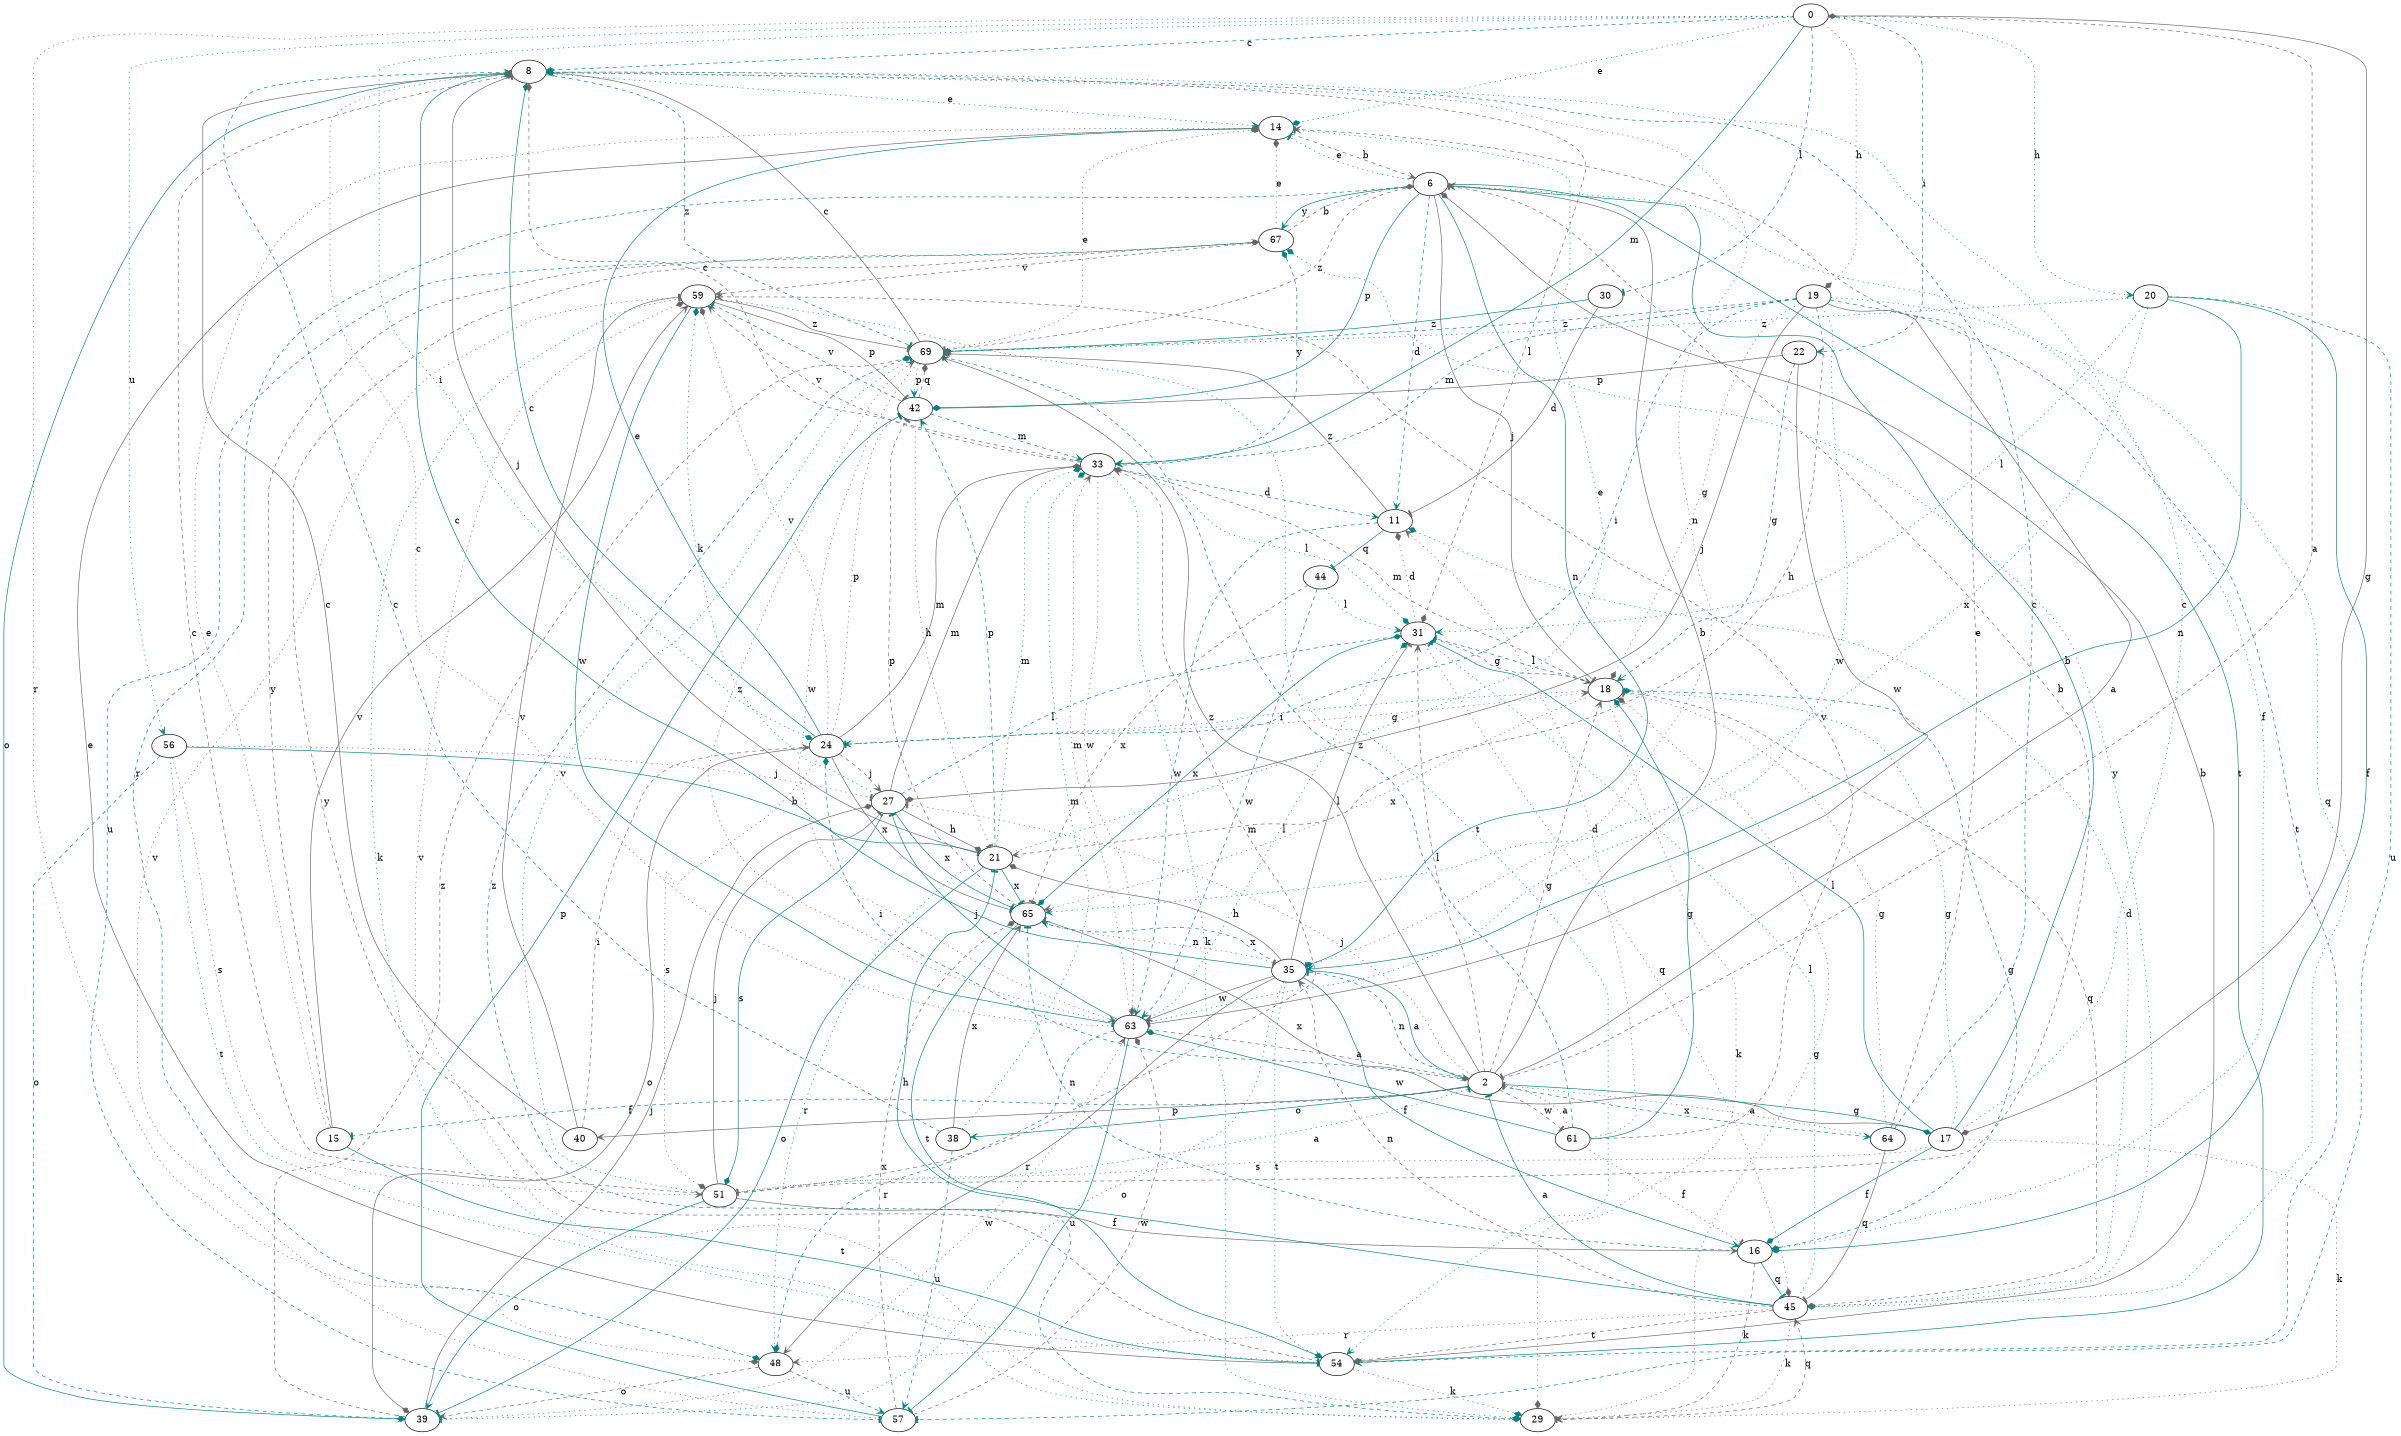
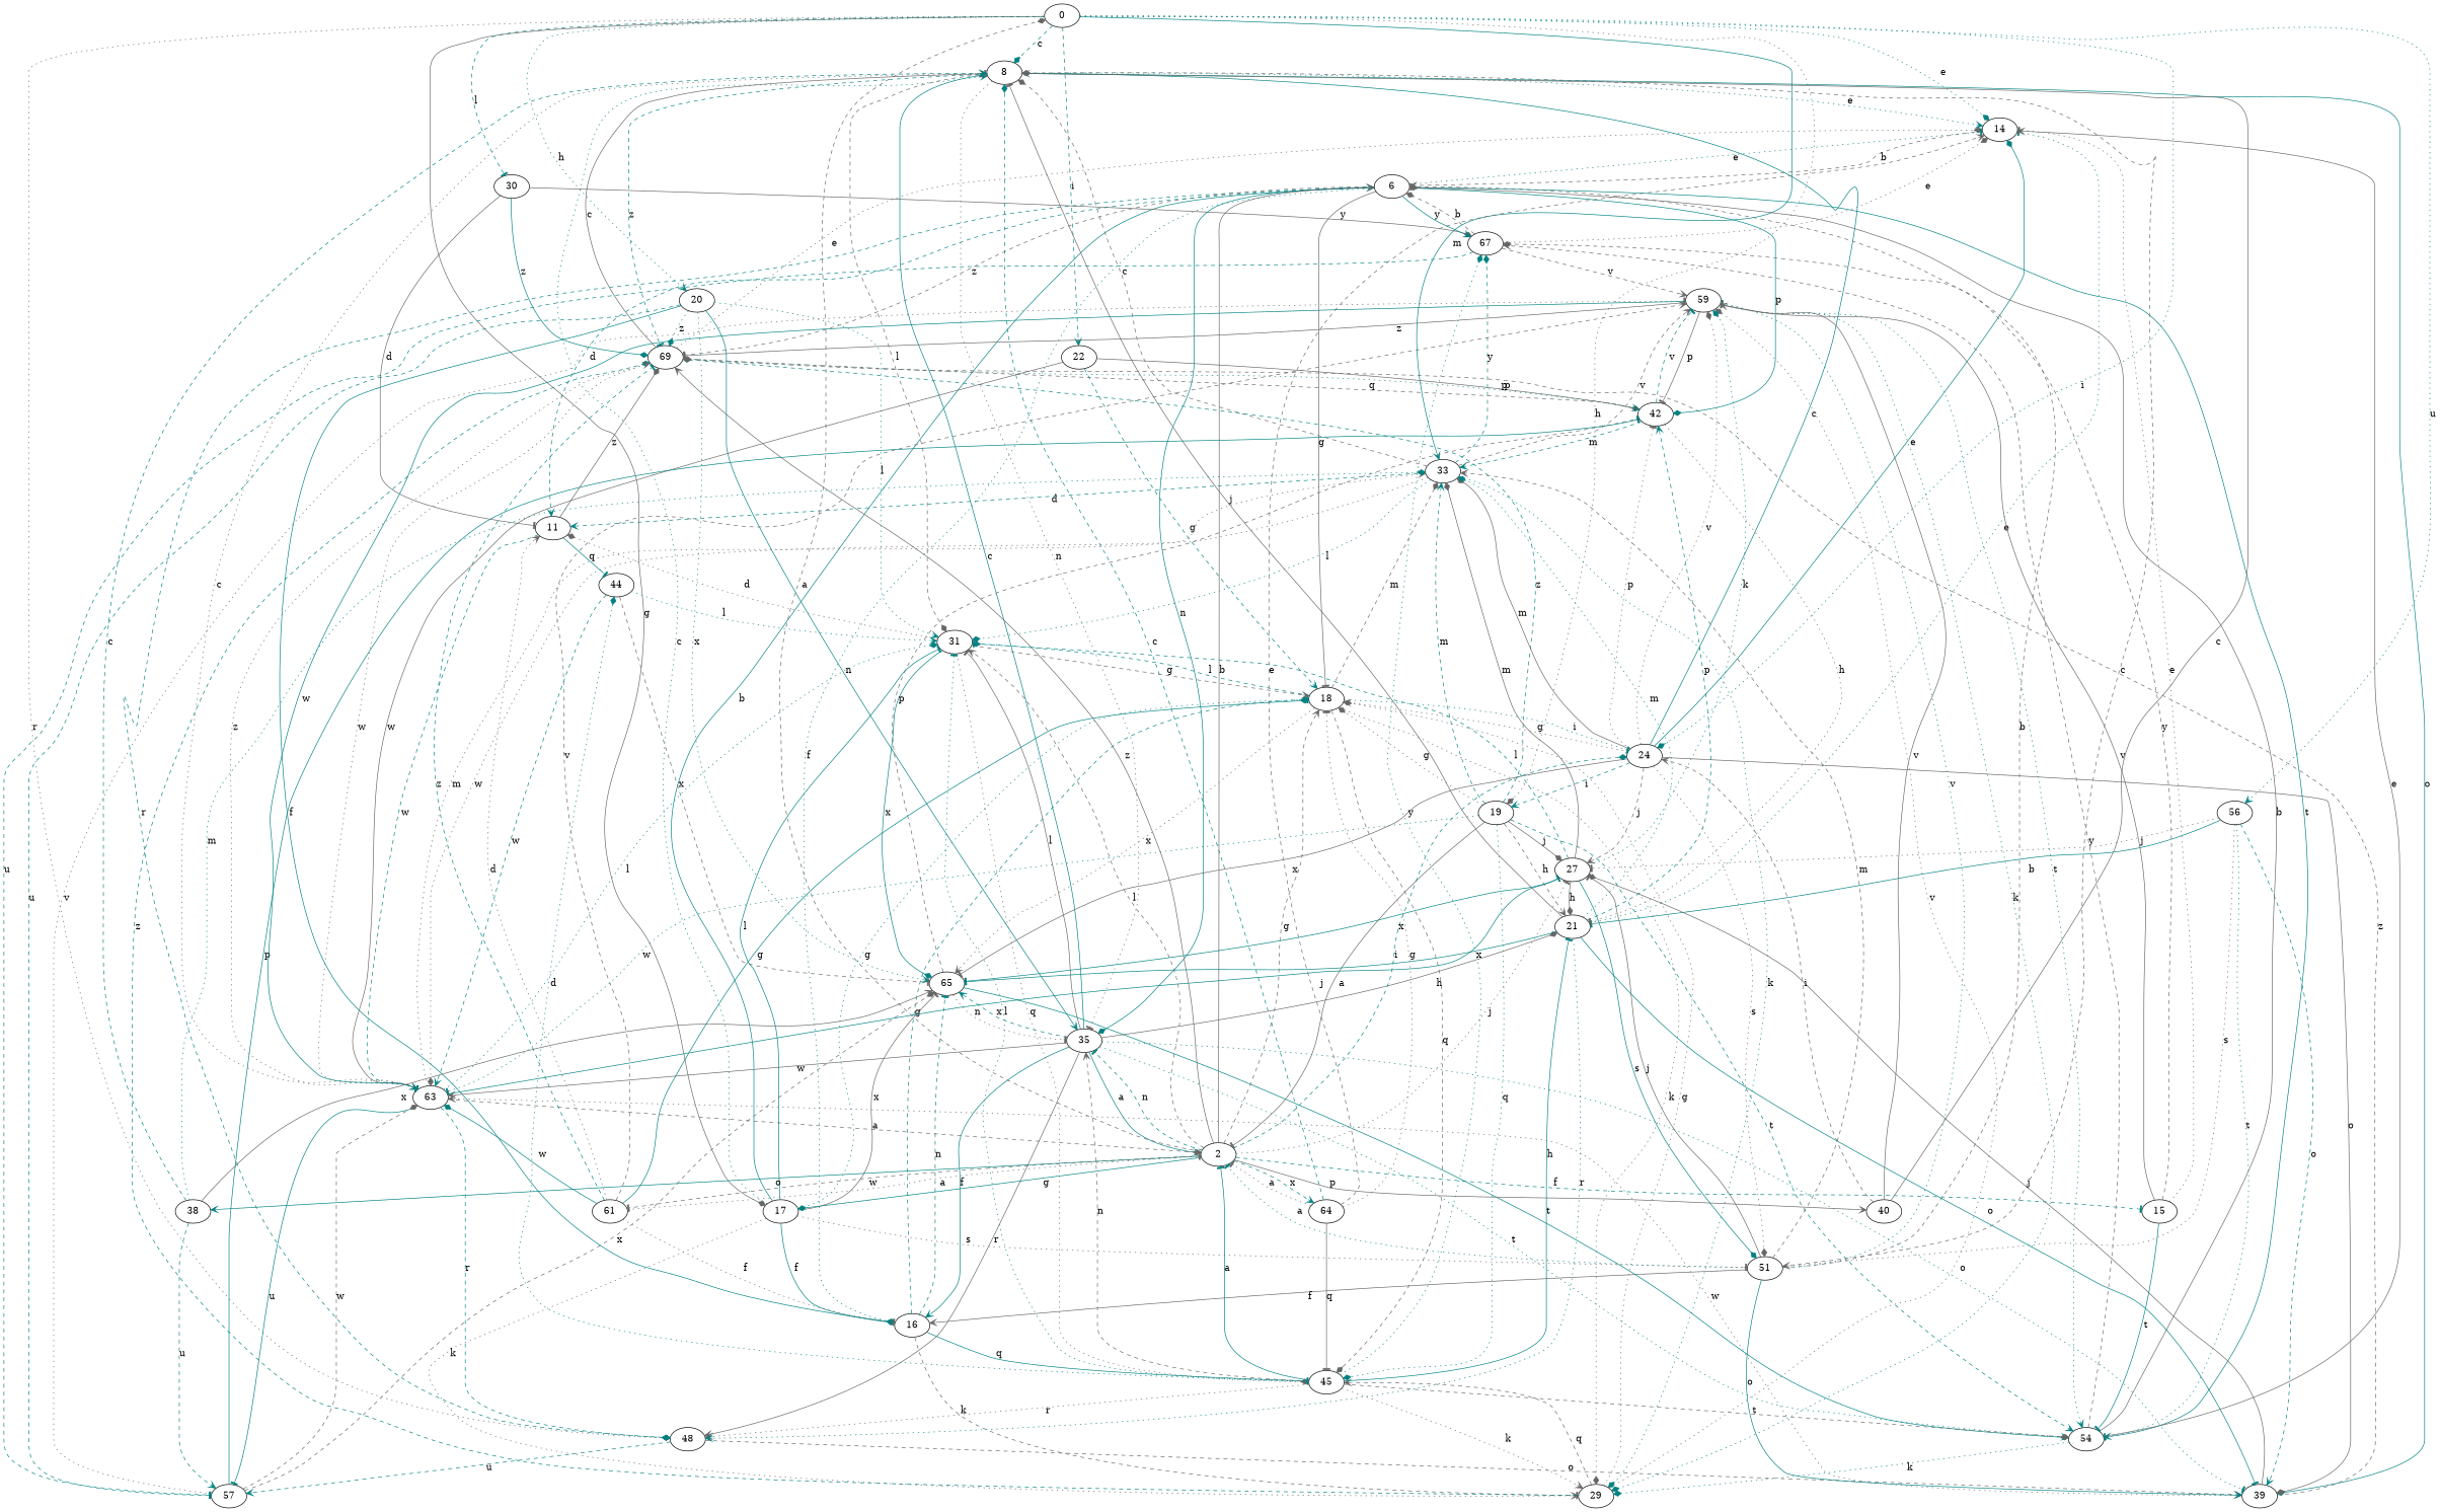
  strict digraph {
    edge [arrowhead=diamond color=teal style=dotted]
    0
    8
    14
    17
    19
    20
    22
    24
    30
    33
    48
    56
    31
    35
    69
    39
    6
    18
    16
    29
    51
    65
    2
    27
    54
    63
    45
    21
    57
    42
    59
    11
    67
    15
    38
    40
    61
    64
    44
    0 -> 8 [label=c style=dashed]
    0 -> 14 [label=e]
    0 -> 17 [color=gray40 label=g style=solid]
    0 -> 19 [color=gray40 label=h]
    0 -> 20 [arrowhead=vee label=h]
    0 -> 22 [arrowhead=vee label=i style=dashed]
    0 -> 24 [label=i]
    0 -> 30 [arrowhead=tee label=l style=dashed]
    0 -> 33 [arrowhead=vee label=m style=solid]
    0 -> 48 [color=gray40 label=r]
    0 -> 56 [arrowhead=vee label=u]
    8 -> 14 [arrowhead=vee label=e]
    8 -> 31 [color=gray40 label=l style=dashed]
    8 -> 35 [arrowhead=tee color=gray40 label=n]
    8 -> 69 [arrowhead=tee label=z style=dashed]
    8 -> 39 [label=o style=solid]
    14 -> 6 [arrowhead=vee color=gray40 label=b style=dashed]
    17 -> 8 [arrowhead=vee label=c]
    17 -> 31 [arrowhead=tee label=l style=solid]
    17 -> 6 [arrowhead=vee label=b style=solid]
    17 -> 18 [arrowhead=tee label=g]
    17 -> 16 [label=f style=solid]
    17 -> 29 [arrowhead=vee color=gray40 label=k]
    17 -> 51 [arrowhead=tee color=gray40 label=s]
    17 -> 65 [arrowhead=tee color=gray40 label=x style=solid]
-   19 -> 24 [arrowhead=vee label=i style=dashed]
+   24 -> 19 [arrowhead=vee label=i style=dashed]
    19 -> 33 [arrowhead=vee label=m style=dashed]
    19 -> 69 [label=z style=dashed]
    19 -> 18 [color=gray40 label=g]
    19 -> 2 [arrowhead=tee color=gray40 label=a style=solid]
    19 -> 27 [color=gray40 label=j style=solid]
    19 -> 54 [arrowhead=vee label=t style=dashed]
    19 -> 63 [arrowhead=tee label=w]
    19 -> 45 [label=q]
    19 -> 21 [arrowhead=vee color=gray40 label=h style=dashed]
    20 -> 31 [arrowhead=vee label=l]
    20 -> 35 [arrowhead=vee label=n style=solid]
    20 -> 69 [label=z]
    20 -> 16 [label=f style=solid]
    20 -> 65 [arrowhead=vee label=x]
    20 -> 57 [arrowhead=tee label=u style=dashed]
    22 -> 18 [arrowhead=vee label=g style=dashed]
    22 -> 63 [arrowhead=tee color=gray40 label=w style=solid]
    22 -> 42 [color=gray40 label=p style=solid]
    24 -> 8 [label=c style=solid]
    24 -> 14 [label=e style=solid]
    24 -> 33 [color=gray40 label=m style=solid]
    24 -> 39 [color=gray40 label=o style=solid]
    24 -> 18 [arrowhead=vee color=gray40 label=g]
    24 -> 51 [color=gray40 label=s]
    24 -> 65 [arrowhead=tee color=gray40 label=x style=solid]
    24 -> 27 [arrowhead=vee color=gray40 label=j style=dashed]
    24 -> 42 [arrowhead=tee color=gray40 label=p]
    24 -> 59 [color=gray40 label=v]
    30 -> 69 [label=z style=solid]
    30 -> 11 [arrowhead=tee color=gray40 label=d style=solid]
+   30 -> 67 [color=gray40 label=y style=solid]
    33 -> 8 [color=gray40 label=c style=dashed]
    33 -> 31 [label=l]
    33 -> 29 [label=k]
    33 -> 63 [color=gray40 label=w]
    33 -> 59 [arrowhead=vee color=gray40 label=v style=dashed]
    33 -> 11 [arrowhead=vee label=d style=dashed]
    33 -> 67 [label=y style=dashed]
    48 -> 39 [arrowhead=vee color=gray40 label=o style=dashed]
    48 -> 57 [arrowhead=vee label=u style=dashed]
    56 -> 39 [arrowhead=vee label=o style=dashed]
    56 -> 51 [arrowhead=vee color=gray40 label=s]
    56 -> 27 [arrowhead=tee color=gray40 label=j]
    56 -> 54 [arrowhead=tee label=t]
    56 -> 21 [arrowhead=tee label=b style=solid]
    31 -> 18 [arrowhead=vee color=gray40 label=g style=dashed]
    31 -> 65 [label=x style=solid]
    31 -> 45 [color=gray40 label=q]
    31 -> 11 [color=gray40 label=d]
    35 -> 8 [label=c style=solid]
    35 -> 48 [arrowhead=vee color=gray40 label=r style=solid]
    35 -> 31 [arrowhead=tee color=gray40 label=l style=solid]
    35 -> 39 [arrowhead=tee label=o]
    35 -> 16 [arrowhead=vee label=f style=solid]
    35 -> 65 [arrowhead=vee label=x style=dashed]
    35 -> 2 [arrowhead=vee label=a style=solid]
    35 -> 54 [arrowhead=vee label=t]
    35 -> 63 [arrowhead=vee color=gray40 label=w style=solid]
    35 -> 21 [color=gray40 label=h style=solid]
    69 -> 8 [arrowhead=vee color=gray40 label=c style=solid]
    69 -> 14 [color=gray40 label=e]
    69 -> 63 [arrowhead=vee color=gray40 label=w]
    69 -> 42 [arrowhead=vee label=p]
    39 -> 69 [color=gray40 label=z style=dashed]
    39 -> 27 [color=gray40 label=j style=solid]
    39 -> 63 [arrowhead=vee color=gray40 label=w]
    6 -> 14 [arrowhead=tee label=e]
    6 -> 48 [label=r style=dashed]
    6 -> 35 [label=n style=solid]
    6 -> 69 [arrowhead=tee color=gray40 label=z style=dashed]
-   6 -> 18 [arrowhead=tee color=gray40 label=j style=solid]
+   6 -> 18 [arrowhead=tee color=gray40 label=g style=solid]
    6 -> 16 [label=f]
    6 -> 54 [arrowhead=vee label=t style=solid]
    6 -> 42 [label=p style=solid]
    6 -> 11 [arrowhead=vee label=d style=dashed]
    6 -> 67 [arrowhead=vee label=y style=solid]
    18 -> 24 [arrowhead=tee label=i]
    18 -> 33 [color=gray40 label=m style=dashed]
    18 -> 31 [arrowhead=tee label=l style=dashed]
    18 -> 29 [color=gray40 label=k]
    18 -> 65 [arrowhead=vee color=gray40 label=x]
    18 -> 45 [color=gray40 label=q style=dashed]
    16 -> 18 [label=g style=dashed]
    16 -> 29 [arrowhead=tee color=gray40 label=k style=dashed]
    16 -> 65 [arrowhead=tee label=n style=dashed]
    16 -> 45 [arrowhead=tee label=q style=solid]
    29 -> 69 [label=z style=dashed]
    29 -> 18 [color=gray40 label=g]
    29 -> 45 [arrowhead=vee color=gray40 label=q style=dashed]
    29 -> 59 [color=gray40 label=v]
    51 -> 8 [color=gray40 label=c style=dashed]
    51 -> 33 [arrowhead=vee color=gray40 label=m style=dashed]
    51 -> 39 [arrowhead=vee label=o style=solid]
    51 -> 6 [arrowhead=tee color=gray40 label=b style=dashed]
    51 -> 16 [arrowhead=vee color=gray40 label=f style=solid]
    51 -> 2 [arrowhead=tee label=a]
    51 -> 27 [arrowhead=tee color=gray40 label=j style=solid]
-   51 -> 69 [arrowhead=tee label=v]
+   51 -> 59 [arrowhead=tee label=v]
    65 -> 35 [arrowhead=tee color=gray40 label=n]
    65 -> 54 [label=t style=solid]
    65 -> 42 [arrowhead=tee color=gray40 label=p style=dashed]
    2 -> 0 [color=gray40 label=a style=dashed]
    2 -> 17 [label=g style=solid]
    2 -> 24 [label=i style=dashed]
    2 -> 31 [arrowhead=vee color=gray40 label=l style=dashed]
    2 -> 35 [arrowhead=tee label=n style=dashed]
    2 -> 69 [arrowhead=vee color=gray40 label=z style=solid]
    2 -> 6 [arrowhead=vee color=gray40 label=b style=solid]
    2 -> 18 [arrowhead=vee color=gray40 label=g style=dashed]
    2 -> 27 [arrowhead=tee color=gray40 label=j]
    2 -> 15 [arrowhead=tee label=f style=dashed]
    2 -> 38 [arrowhead=vee label=o style=solid]
    2 -> 40 [arrowhead=vee color=gray40 label=p style=solid]
    2 -> 61 [arrowhead=tee color=gray40 label=w style=dashed]
    2 -> 64 [arrowhead=vee label=x style=dashed]
    27 -> 33 [color=gray40 label=m style=solid]
    27 -> 31 [label=l style=dashed]
    27 -> 51 [label=s style=solid]
    27 -> 65 [arrowhead=tee label=x style=solid]
    27 -> 21 [color=gray40 label=h style=solid]
    27 -> 59 [label=k]
    54 -> 14 [arrowhead=vee color=gray40 label=e style=solid]
    54 -> 6 [color=gray40 label=b style=solid]
    54 -> 29 [label=k]
    54 -> 67 [arrowhead=vee color=gray40 label=y style=dashed]
    63 -> 8 [arrowhead=tee color=gray40 label=c]
    63 -> 33 [arrowhead=vee color=gray40 label=m]
    63 -> 48 [label=r style=dashed]
    63 -> 31 [label=l]
    63 -> 69 [arrowhead=vee color=gray40 label=z]
    63 -> 2 [color=gray40 label=a style=dashed]
    63 -> 27 [arrowhead=tee label=j style=solid]
    63 -> 57 [arrowhead=tee label=u style=solid]
    45 -> 48 [arrowhead=vee color=gray40 label=r]
    45 -> 31 [arrowhead=tee label=l]
    45 -> 35 [arrowhead=vee color=gray40 label=n style=dashed]
    45 -> 29 [arrowhead=vee color=gray40 label=k]
    45 -> 2 [arrowhead=tee label=a style=solid]
    45 -> 54 [color=gray40 label=t style=dashed]
    45 -> 21 [arrowhead=tee label=h style=solid]
-   45 -> 11 [label=d]
+   45 -> 44 [label=d]
    45 -> 67 [label=y]
    21 -> 8 [arrowhead=tee color=gray40 label=j style=solid]
    21 -> 14 [arrowhead=tee label=e]
    21 -> 33 [label=m]
    21 -> 48 [arrowhead=vee label=r]
    21 -> 39 [arrowhead=tee label=o style=solid]
    21 -> 65 [arrowhead=tee label=x style=solid]
    21 -> 42 [arrowhead=vee label=p style=dashed]
    57 -> 65 [color=gray40 label=x style=dashed]
    57 -> 63 [color=gray40 label=w style=dashed]
    57 -> 42 [arrowhead=tee label=p style=solid]
    57 -> 59 [arrowhead=tee color=gray40 label=v]
    42 -> 33 [arrowhead=vee label=m style=dashed]
    42 -> 69 [color=gray40 label=q style=dashed]
    42 -> 21 [arrowhead=tee color=gray40 label=h]
    42 -> 59 [arrowhead=tee label=v style=dashed]
    59 -> 69 [arrowhead=tee color=gray40 label=z style=solid]
    59 -> 29 [label=k]
    59 -> 54 [arrowhead=vee label=t]
    59 -> 63 [arrowhead=tee label=w style=solid]
    59 -> 42 [arrowhead=tee color=gray40 label=p style=solid]
    11 -> 69 [color=gray40 label=z style=solid]
    11 -> 63 [arrowhead=vee label=w style=dashed]
    11 -> 44 [arrowhead=tee label=q style=solid]
    67 -> 14 [color=gray40 label=e]
    67 -> 6 [color=gray40 label=b style=dashed]
    67 -> 57 [arrowhead=tee label=u style=dashed]
    67 -> 59 [arrowhead=vee color=gray40 label=v style=dashed]
    15 -> 14 [arrowhead=tee color=gray40 label=e]
    15 -> 54 [arrowhead=tee label=t style=solid]
    15 -> 59 [arrowhead=vee color=gray40 label=v style=solid]
    15 -> 67 [color=gray40 label=y style=dashed]
    38 -> 8 [arrowhead=vee label=c style=dashed]
    38 -> 33 [label=m]
    38 -> 65 [arrowhead=vee color=gray40 label=x style=solid]
    38 -> 57 [arrowhead=vee label=u style=dashed]
    40 -> 8 [arrowhead=vee color=gray40 label=c style=solid]
    40 -> 24 [arrowhead=vee color=gray40 label=i style=dashed]
    40 -> 59 [arrowhead=tee color=gray40 label=v style=solid]
    61 -> 69 [arrowhead=tee label=z style=dashed]
    61 -> 18 [label=g style=solid]
    61 -> 16 [arrowhead=tee color=gray40 label=f]
    61 -> 2 [arrowhead=tee color=gray40 label=a]
    61 -> 63 [label=w style=solid]
    61 -> 59 [arrowhead=vee color=gray40 label=v style=dashed]
    61 -> 11 [arrowhead=vee color=gray40 label=d]
    64 -> 8 [label=c style=dashed]
    64 -> 14 [arrowhead=vee color=gray40 label=e style=dashed]
    64 -> 18 [arrowhead=tee color=gray40 label=g]
    64 -> 2 [arrowhead=tee color=gray40 label=a]
    64 -> 45 [arrowhead=tee color=gray40 label=q style=solid]
    44 -> 31 [arrowhead=vee label=l]
    44 -> 65 [arrowhead=tee color=gray40 label=x style=dashed]
    44 -> 63 [arrowhead=vee label=w style=dashed]
  }
